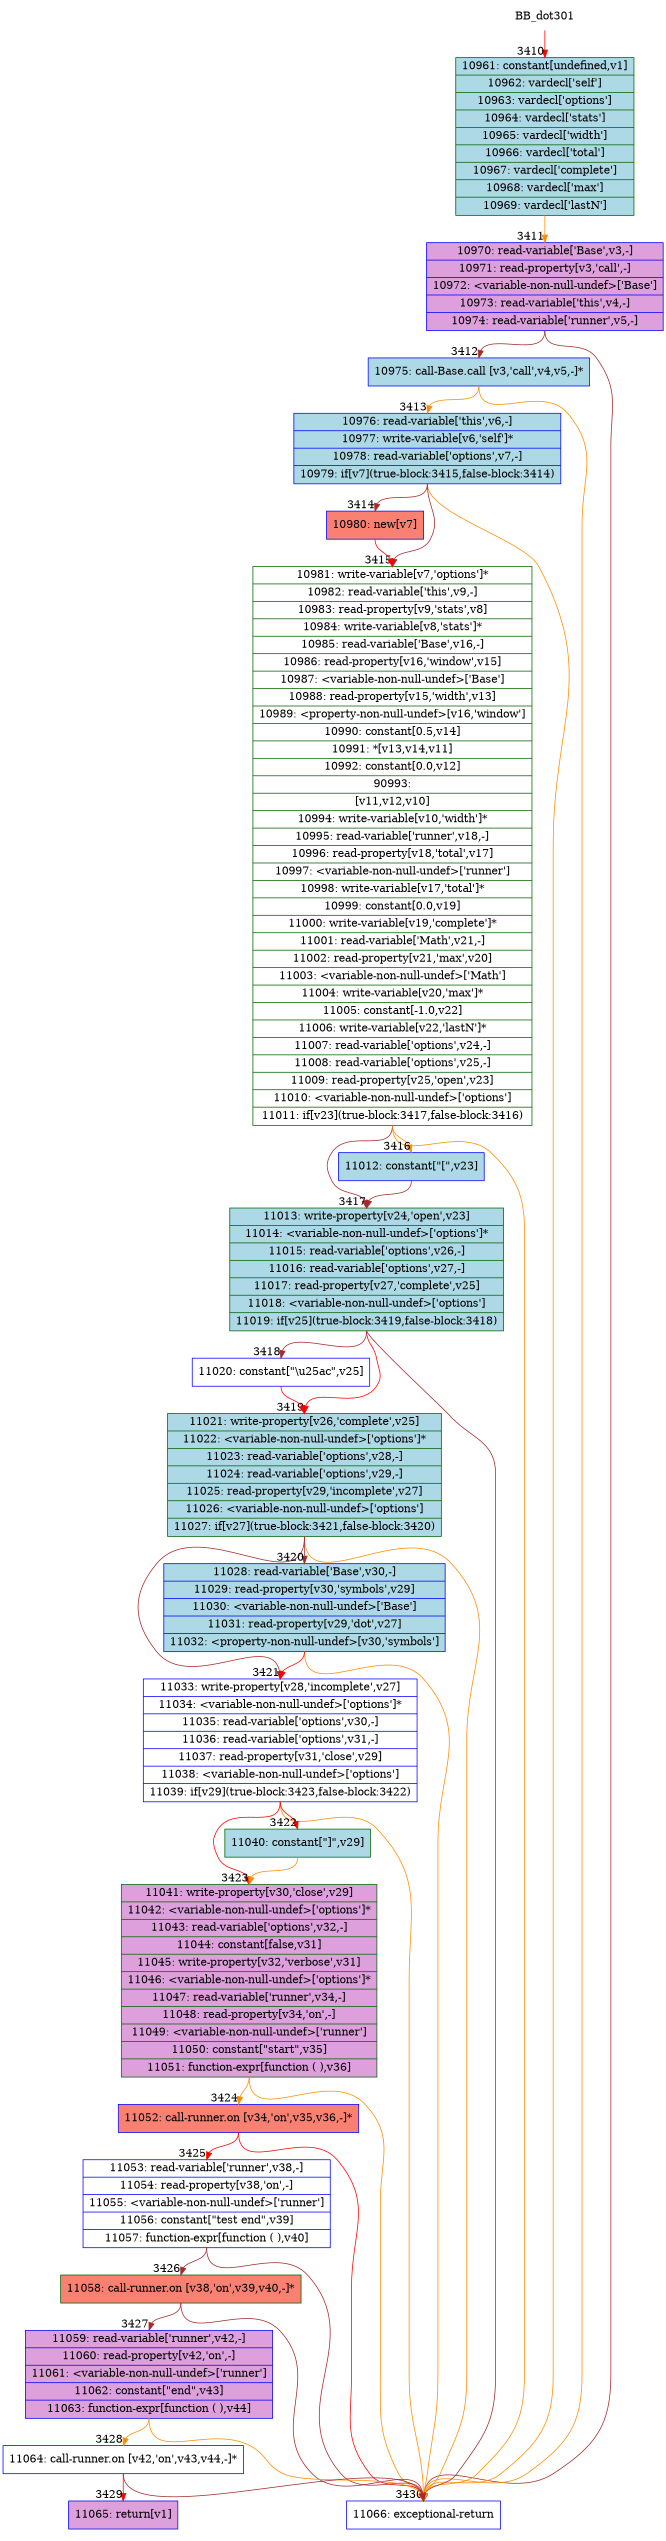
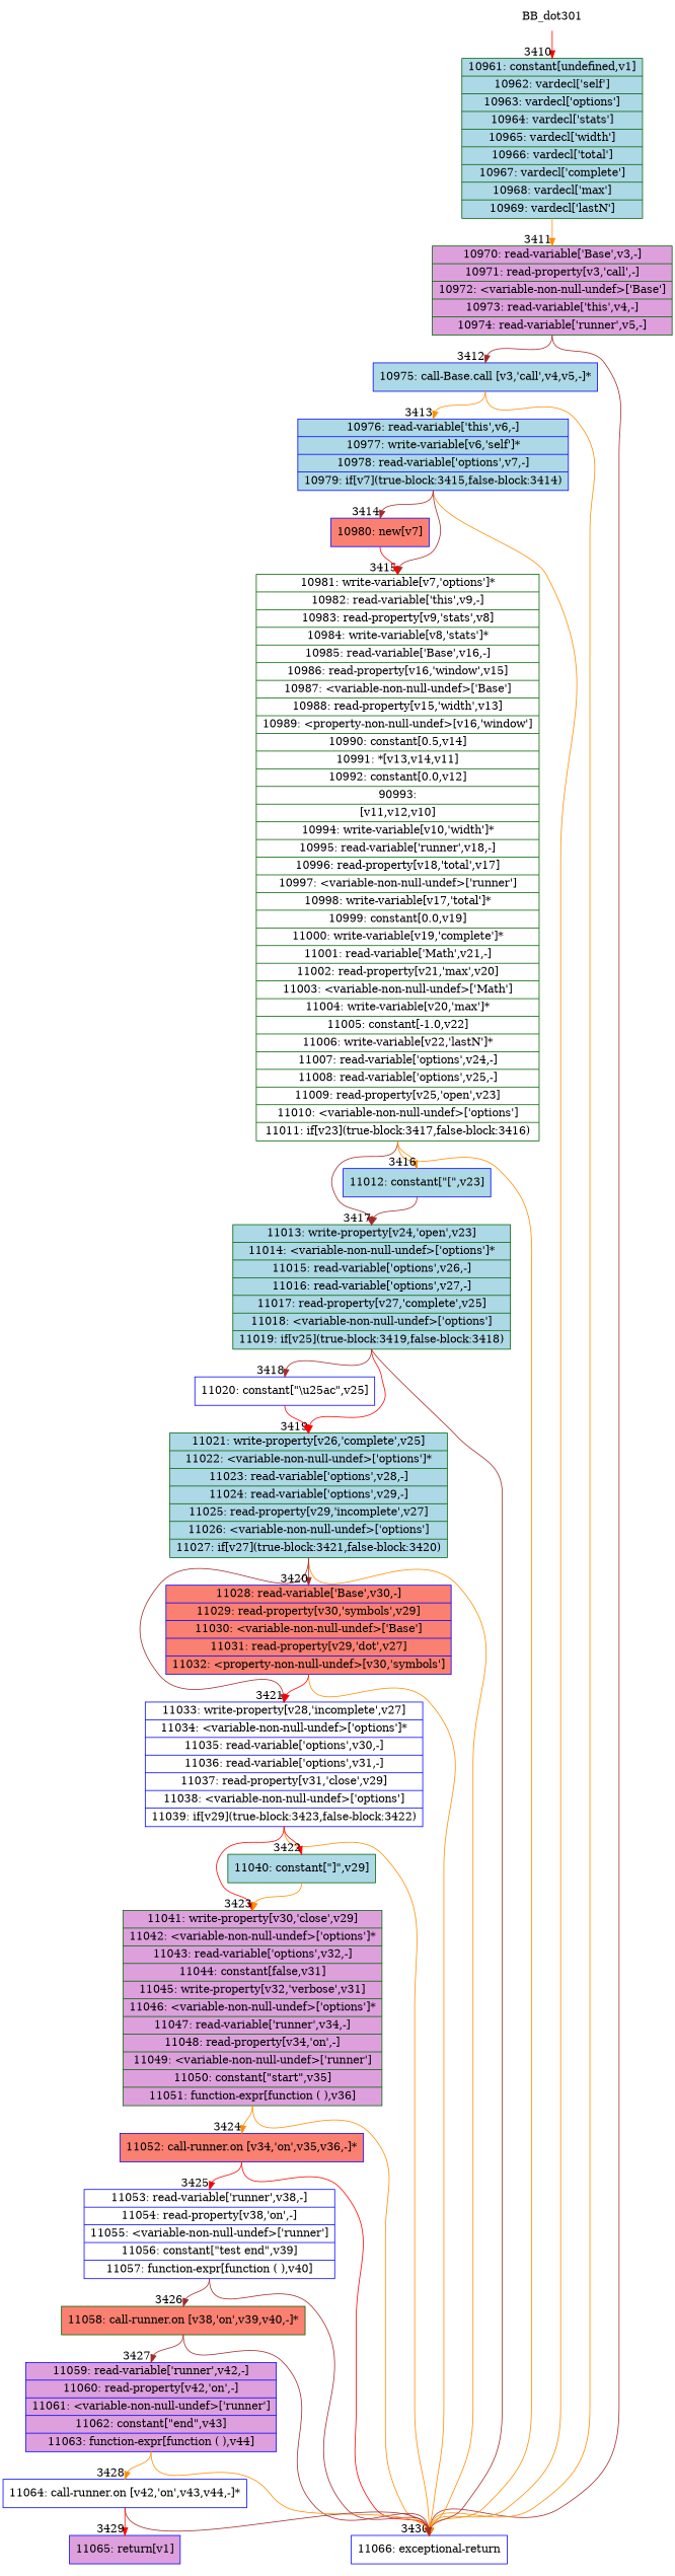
  digraph {
    rankdir=TD
    node [color=blue fillcolor=lightblue shape=record style=filled]
    edge [color=brown headport=n tailport=s]
    n1 [color=darkgreen fillcolor=white label=BB_dot301 shape=none]
    n2 [color=darkgreen label="{10961: constant[undefined,v1]|10962: vardecl['self']|10963: vardecl['options']|10964: vardecl['stats']|10965: vardecl['width']|10966: vardecl['total']|10967: vardecl['complete']|10968: vardecl['max']|10969: vardecl['lastN']}"]
-   n3 [fillcolor=plum label="{10970: read-variable['Base',v3,-]|10971: read-property[v3,'call',-]|10972: \<variable-non-null-undef\>['Base']|10973: read-variable['this',v4,-]|10974: read-variable['runner',v5,-]}"]
+   n3 [color=darkgreen fillcolor=plum label="{10970: read-variable['Base',v3,-]|10971: read-property[v3,'call',-]|10972: \<variable-non-null-undef\>['Base']|10973: read-variable['this',v4,-]|10974: read-variable['runner',v5,-]}"]
    n4 [label="{10975: call-Base.call [v3,'call',v4,v5,-]*}"]
    n5 [fillcolor=white label="{11066: exceptional-return}"]
    n6 [label="{10976: read-variable['this',v6,-]|10977: write-variable[v6,'self']*|10978: read-variable['options',v7,-]|10979: if[v7](true-block:3415,false-block:3414)}"]
    n7 [color=darkgreen fillcolor=white label="{10981: write-variable[v7,'options']*|10982: read-variable['this',v9,-]|10983: read-property[v9,'stats',v8]|10984: write-variable[v8,'stats']*|10985: read-variable['Base',v16,-]|10986: read-property[v16,'window',v15]|10987: \<variable-non-null-undef\>['Base']|10988: read-property[v15,'width',v13]|10989: \<property-non-null-undef\>[v16,'window']|10990: constant[0.5,v14]|10991: *[v13,v14,v11]|10992: constant[0.0,v12]|90993: |[v11,v12,v10]|10994: write-variable[v10,'width']*|10995: read-variable['runner',v18,-]|10996: read-property[v18,'total',v17]|10997: \<variable-non-null-undef\>['runner']|10998: write-variable[v17,'total']*|10999: constant[0.0,v19]|11000: write-variable[v19,'complete']*|11001: read-variable['Math',v21,-]|11002: read-property[v21,'max',v20]|11003: \<variable-non-null-undef\>['Math']|11004: write-variable[v20,'max']*|11005: constant[-1.0,v22]|11006: write-variable[v22,'lastN']*|11007: read-variable['options',v24,-]|11008: read-variable['options',v25,-]|11009: read-property[v25,'open',v23]|11010: \<variable-non-null-undef\>['options']|11011: if[v23](true-block:3417,false-block:3416)}"]
    n8 [fillcolor=salmon label="{10980: new[v7]}"]
    n9 [color=darkgreen label="{11013: write-property[v24,'open',v23]|11014: \<variable-non-null-undef\>['options']*|11015: read-variable['options',v26,-]|11016: read-variable['options',v27,-]|11017: read-property[v27,'complete',v25]|11018: \<variable-non-null-undef\>['options']|11019: if[v25](true-block:3419,false-block:3418)}"]
    n10 [label="{11012: constant[\"[\",v23]}"]
    n11 [color=darkgreen label="{11021: write-property[v26,'complete',v25]|11022: \<variable-non-null-undef\>['options']*|11023: read-variable['options',v28,-]|11024: read-variable['options',v29,-]|11025: read-property[v29,'incomplete',v27]|11026: \<variable-non-null-undef\>['options']|11027: if[v27](true-block:3421,false-block:3420)}"]
    n12 [fillcolor=white label="{11020: constant[\"\\u25ac\",v25]}"]
    n13 [fillcolor=white label="{11033: write-property[v28,'incomplete',v27]|11034: \<variable-non-null-undef\>['options']*|11035: read-variable['options',v30,-]|11036: read-variable['options',v31,-]|11037: read-property[v31,'close',v29]|11038: \<variable-non-null-undef\>['options']|11039: if[v29](true-block:3423,false-block:3422)}"]
-   n14 [label="{11028: read-variable['Base',v30,-]|11029: read-property[v30,'symbols',v29]|11030: \<variable-non-null-undef\>['Base']|11031: read-property[v29,'dot',v27]|11032: \<property-non-null-undef\>[v30,'symbols']}"]
+   n14 [fillcolor=salmon label="{11028: read-variable['Base',v30,-]|11029: read-property[v30,'symbols',v29]|11030: \<variable-non-null-undef\>['Base']|11031: read-property[v29,'dot',v27]|11032: \<property-non-null-undef\>[v30,'symbols']}"]
    n15 [color=darkgreen fillcolor=plum label="{11041: write-property[v30,'close',v29]|11042: \<variable-non-null-undef\>['options']*|11043: read-variable['options',v32,-]|11044: constant[false,v31]|11045: write-property[v32,'verbose',v31]|11046: \<variable-non-null-undef\>['options']*|11047: read-variable['runner',v34,-]|11048: read-property[v34,'on',-]|11049: \<variable-non-null-undef\>['runner']|11050: constant[\"start\",v35]|11051: function-expr[function ( ),v36]}"]
    n16 [color=darkgreen label="{11040: constant[\"]\",v29]}"]
    n17 [fillcolor=salmon label="{11052: call-runner.on [v34,'on',v35,v36,-]*}"]
    n18 [fillcolor=white label="{11053: read-variable['runner',v38,-]|11054: read-property[v38,'on',-]|11055: \<variable-non-null-undef\>['runner']|11056: constant[\"test end\",v39]|11057: function-expr[function ( ),v40]}"]
    n19 [color=darkgreen fillcolor=salmon label="{11058: call-runner.on [v38,'on',v39,v40,-]*}"]
    n20 [fillcolor=plum label="{11059: read-variable['runner',v42,-]|11060: read-property[v42,'on',-]|11061: \<variable-non-null-undef\>['runner']|11062: constant[\"end\",v43]|11063: function-expr[function ( ),v44]}"]
    n21 [fillcolor=white label="{11064: call-runner.on [v42,'on',v43,v44,-]*}"]
    n22 [fillcolor=plum label="{11065: return[v1]}"]
    n1 -> n2 [color=red headlabel="    3410"]
    n2 -> n3 [color=darkorange headlabel="      3411"]
    n3 -> n4 [headlabel="      3412"]
    n3 -> n5 [headlabel="      3430"]
    n4 -> n5 [color=darkorange]
    n4 -> n6 [color=darkorange headlabel="      3413"]
    n6 -> n5 [color=darkorange]
    n6 -> n7 [headlabel="      3415"]
    n6 -> n8 [headlabel="      3414"]
    n7 -> n5 [color=darkorange]
    n7 -> n9 [headlabel="      3417"]
    n7 -> n10 [color=darkorange headlabel="      3416"]
    n8 -> n7 [color=red]
    n9 -> n5
    n9 -> n11 [color=red headlabel="      3419"]
    n9 -> n12 [headlabel="      3418"]
    n10 -> n9
    n11 -> n5 [color=darkorange]
    n11 -> n13 [headlabel="      3421"]
    n11 -> n14 [headlabel="      3420"]
    n12 -> n11 [color=red]
    n13 -> n5 [color=darkorange]
    n13 -> n15 [color=red headlabel="      3423"]
    n13 -> n16 [color=red headlabel="      3422"]
    n14 -> n5 [color=darkorange]
    n14 -> n13 [color=red]
    n15 -> n5 [color=darkorange]
    n15 -> n17 [color=darkorange headlabel="      3424"]
    n16 -> n15 [color=darkorange]
    n17 -> n5 [color=red]
    n17 -> n18 [color=red headlabel="      3425"]
    n18 -> n5
    n18 -> n19 [headlabel="      3426"]
    n19 -> n5
    n19 -> n20 [headlabel="      3427"]
    n20 -> n5 [color=darkorange]
    n20 -> n21 [color=darkorange headlabel="      3428"]
    n21 -> n5
    n21 -> n22 [color=red headlabel="      3429"]
  }
